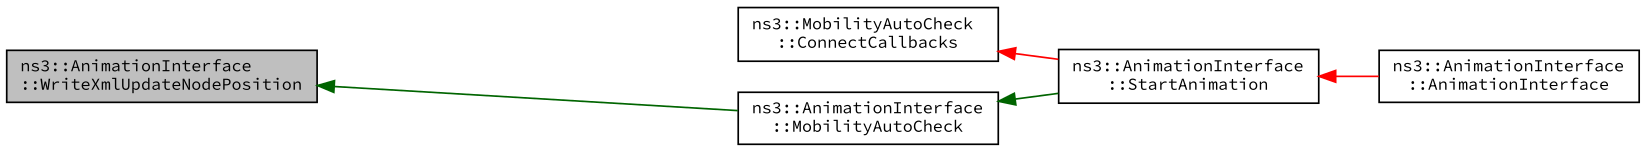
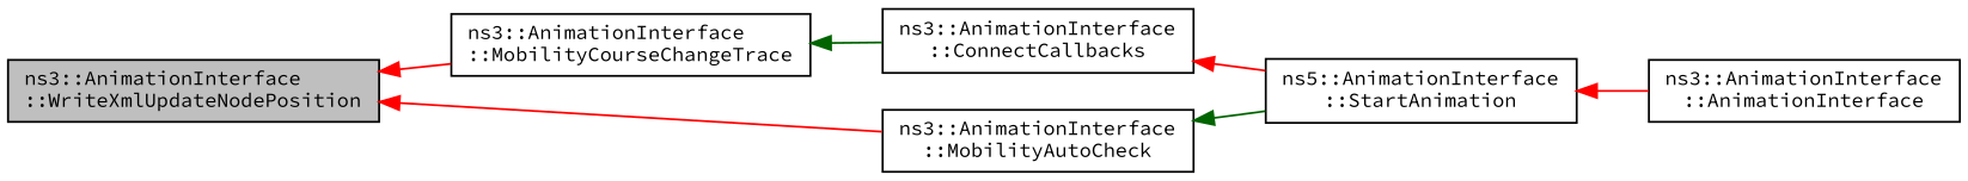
  digraph {
    fontname="Source Code Pro"
    rankdir=LR
    node [color=black fillcolor=white fontname="Source Code Pro" fontsize=10 shape=record style=filled]
    edge [color=red dir=back fontname="Source Code Pro" fontsize=10 labelfontname=Helvetica labelfontsize=10 style=solid]
    n1 [fillcolor=grey75 fontcolor=black height=0.2 label="ns3::AnimationInterface\l::WriteXmlUpdateNodePosition" width=0.4]
+   n2 [height=0.2 label="ns3::AnimationInterface\l::MobilityCourseChangeTrace" width=0.4]
    n3 [height=0.2 label="ns3::AnimationInterface\l::MobilityAutoCheck" width=0.4]
-   n4 [height=0.2 label="ns3::MobilityAutoCheck\l::ConnectCallbacks" width=0.4]
-   n5 [height=0.2 label="ns3::AnimationInterface\l::StartAnimation" width=0.4]
+   n4 [height=0.2 label="ns3::AnimationInterface\l::ConnectCallbacks" width=0.4]
+   n5 [height=0.2 label="ns5::AnimationInterface\l::StartAnimation" width=0.4]
    n6 [height=0.2 label="ns3::AnimationInterface\l::AnimationInterface" width=0.4]
-   n1 -> n3 [color=darkgreen]
+   n1 -> n2
+   n1 -> n3
+   n2 -> n4 [color=darkgreen]
    n3 -> n5 [color=darkgreen]
    n4 -> n5
    n5 -> n6
  }
